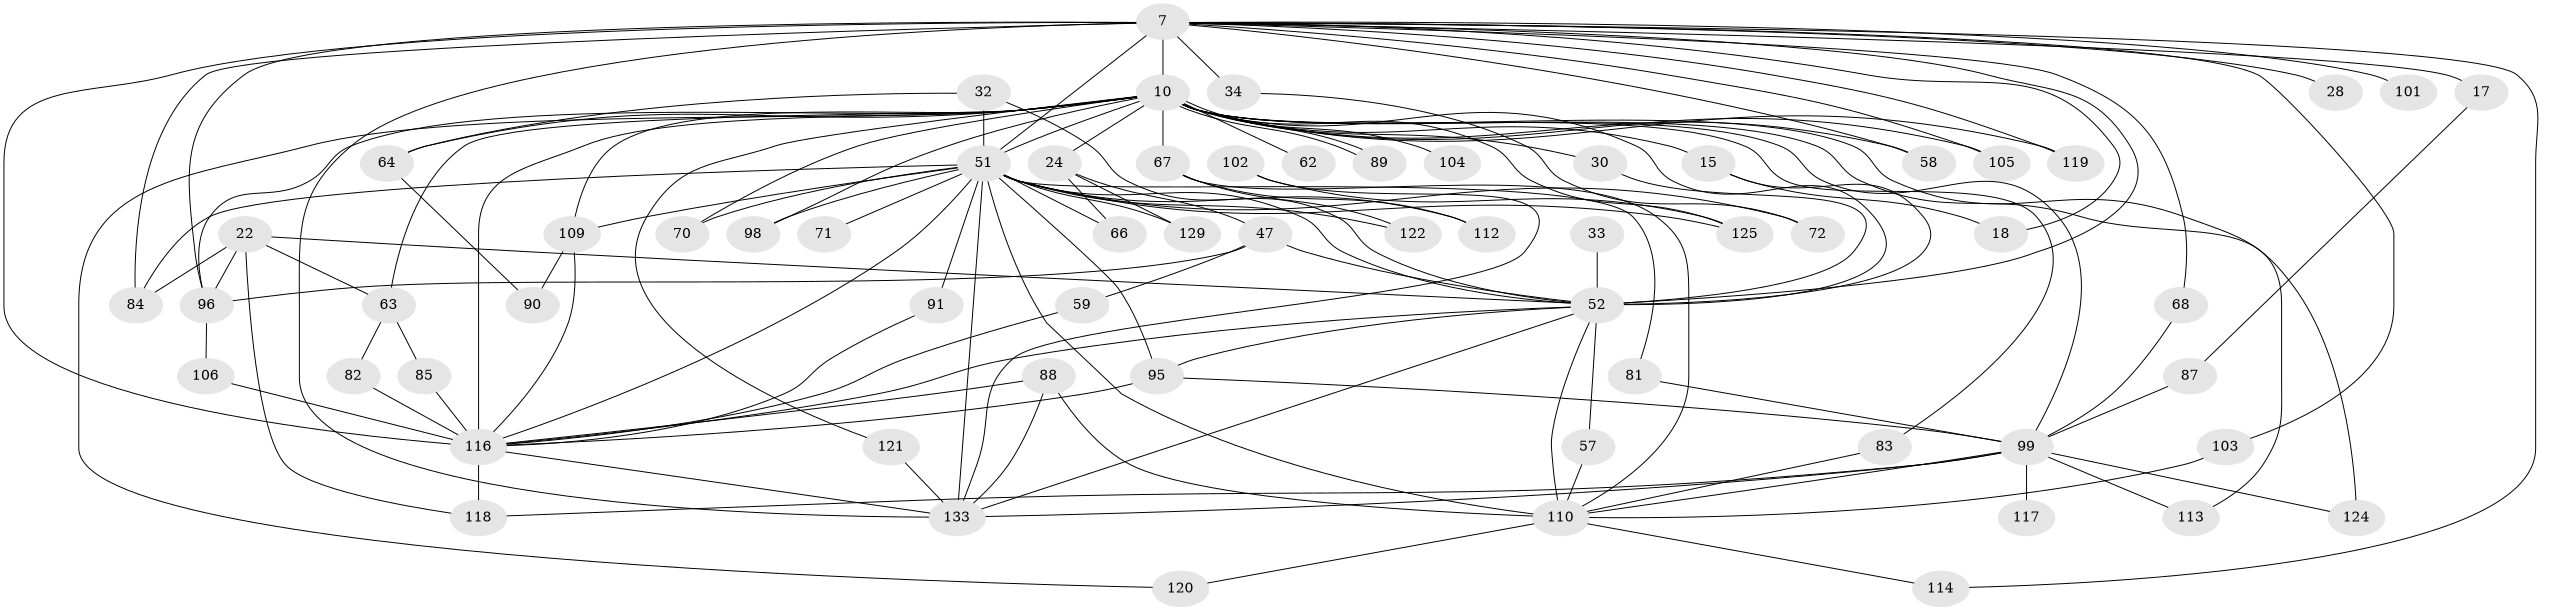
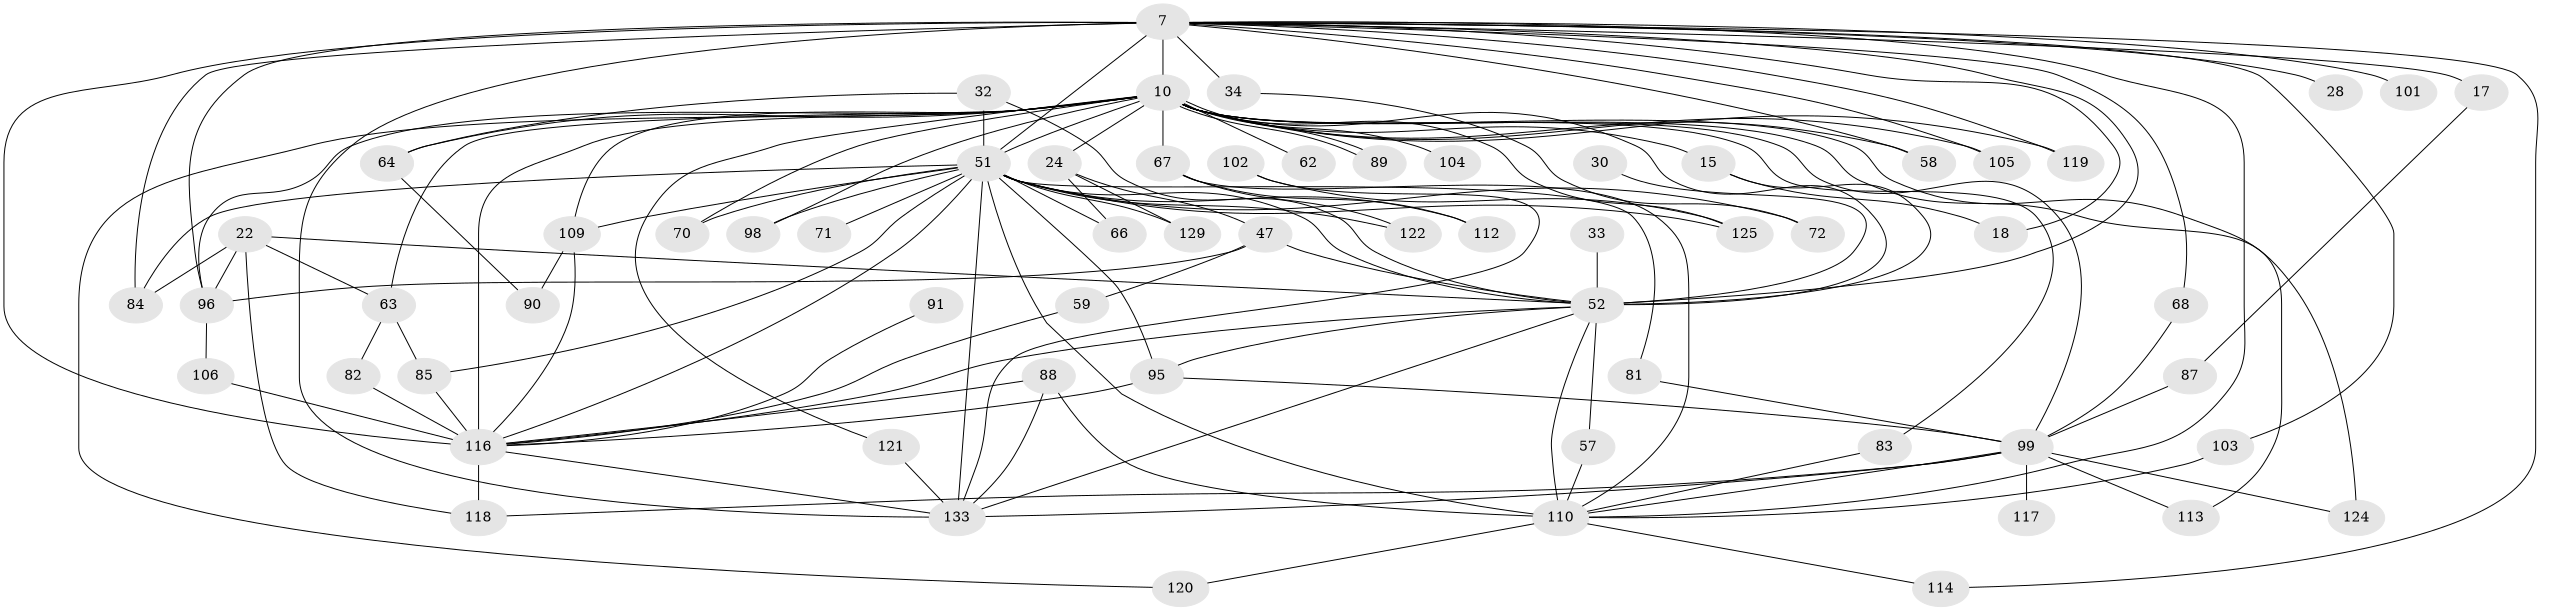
  graph {
    node [color=gray90 style=filled]
    7 [super="+1+5"]
    10 [super="+2"]
    17
    18
    28
    34
    n7 [label=51 super="+16+49"]
    52 [super="+9"]
    58 [super="+14"]
    68
    84 [super="+42"]
    96 [super="+77+94"]
    101
    103
    105
    110 [super="+80+61+75"]
    114
    116 [super="+12+27+54+26+29+35+115+107"]
    119
    n20 [label=133 super="+39+48+108"]
    15 [super="+13"]
    24
    30
    62
    63
    64 [super="+55"]
    67
    70
    83
    89
    98
    99 [super="+78"]
    104 [super="+44"]
    109 [super="+53+86"]
    113 [super="+73"]
    120
    121
    124 [super="+60"]
    125 [super="+56"]
    87
    72 [super="+23"]
    66
    n43 [label=129]
    71
    81
    91
    95 [super="+38"]
    112
    122
    57
    106
    118 [super="+111"]
    47
    82
    85
    90
    117
    22
    59
    32
    33
    88
    102
    7 -- 10 [weight=8]
    7 -- 17 [weight=2]
    7 -- 18
    7 -- 28 [weight=2]
    7 -- 34 [weight=2]
    7 -- n7 [weight=12]
    7 -- 52 [weight=9]
    7 -- 58 [weight=2]
    7 -- 68
    7 -- 84
    7 -- 96
    7 -- 101 [weight=2]
    7 -- 103
    7 -- 105
+   7 -- 110 [weight=2]
    7 -- 114
    7 -- 116 [weight=3]
    7 -- 119
    7 -- n20 [weight=4]
    10 -- n7 [weight=5]
    10 -- 52 [weight=4]
    10 -- 58
    10 -- 96
    10 -- 105
    10 -- 116 [weight=9]
    10 -- 119
    10 -- 15 [weight=2]
    10 -- 24 [weight=2]
-   10 -- 30
    10 -- 62
    10 -- 63
    10 -- 64 [weight=2]
    10 -- 67
    10 -- 70
    10 -- 83
    10 -- 89
    10 -- 89
    10 -- 98
    10 -- 99
    10 -- 104 [weight=2]
    10 -- 109 [weight=3]
    10 -- 113 [weight=2]
    10 -- 120
    10 -- 121
    10 -- 124 [weight=2]
    10 -- 125
    17 -- 87
    34 -- 72
    n7 -- 52 [weight=4]
    n7 -- 84
    n7 -- 110 [weight=6]
    n7 -- 116
    n7 -- n20 [weight=4]
    n7 -- 70
    n7 -- 98
    n7 -- 109 [weight=2]
    n7 -- 125 [weight=2]
    n7 -- 72
    n7 -- 66
    n7 -- n43
    n7 -- 71 [weight=2]
    n7 -- 81
-   n7 -- 91
+   n7 -- 85
    n7 -- 95
    n7 -- 112
    n7 -- 122
    52 -- 110
    52 -- 116
    52 -- n20
    52 -- 95
    52 -- 57
    68 -- 99
    96 -- 106
    103 -- 110
    110 -- 114
    110 -- 120
    116 -- n20
    116 -- 118
    15 -- 18
    15 -- 52
    24 -- 66
    24 -- n43
    24 -- 47
    30 -- 52
    63 -- 82
    63 -- 85
    64 -- 90
    67 -- 110
    67 -- 112
    67 -- 122
    83 -- 110
    99 -- 110 [weight=2]
    99 -- n20
    99 -- 113 [weight=2]
    99 -- 124
    99 -- 118
    99 -- 117
    109 -- 116
    109 -- 90
    121 -- n20
    87 -- 99
    81 -- 99
    91 -- 116
    95 -- 116
    95 -- 99
    57 -- 110
    106 -- 116
    47 -- 52
    47 -- 96
    47 -- 59
    82 -- 116
    85 -- 116
    22 -- 52 [weight=2]
    22 -- 84
    22 -- 96
    22 -- 63
    22 -- 118
    59 -- 116
    32 -- n7
    32 -- 52
    32 -- 64
    33 -- 52
    88 -- 110
    88 -- 116
    88 -- n20
    102 -- n20
    102 -- 125
  }
